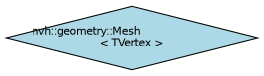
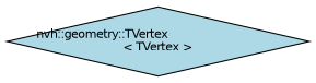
  digraph {
    rankdir=LR
-   n1 [color=black fillcolor=lightblue fontname=Helvetica fontsize=10 height=0.2 label="nvh::geometry::Mesh\l\< TVertex \>" shape=diamond style=filled width=0.4]
+   n1 [color=black fillcolor=lightblue fontname=Helvetica fontsize=10 height=0.2 label="nvh::geometry::TVertex\l\< TVertex \>" shape=diamond style=filled width=0.4]
  }
